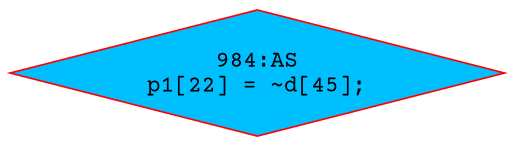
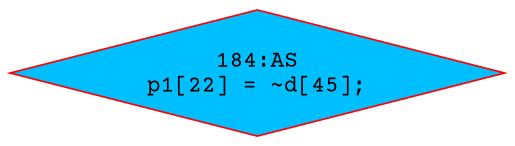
  strict digraph {
    fontname="Courier Prime"
-   n1 [ast="<pyverilog.vparser.ast.Assign object at 0x7f40783b4d10>" def_var="['p1']" fillcolor=deepskyblue label="984:AS\np1[22] = ~d[45];" statements="[]" style=filled typ=Assign use_var="['d']" color=red shape=diamond fontname="Courier Prime"]
+   n1 [ast="<pyverilog.vparser.ast.Assign object at 0x7f40783b4d10>" def_var="['p1']" fillcolor=deepskyblue label="184:AS\np1[22] = ~d[45];" statements="[]" style=filled typ=Assign use_var="['d']" color=red shape=diamond fontname="Courier Prime"]
  }
